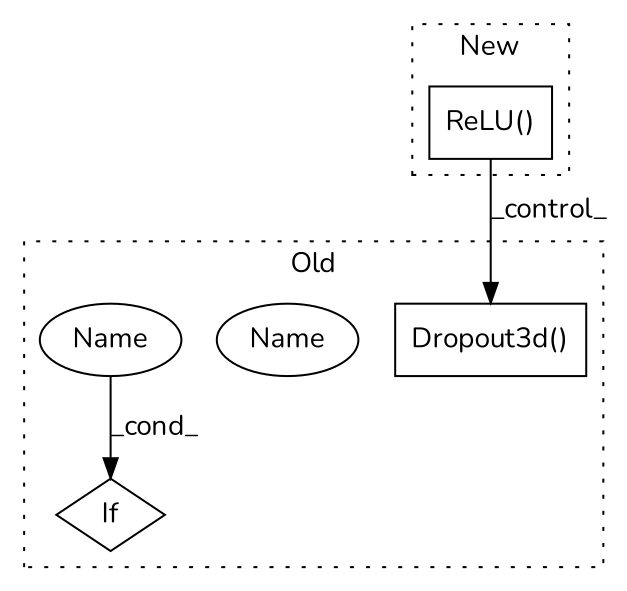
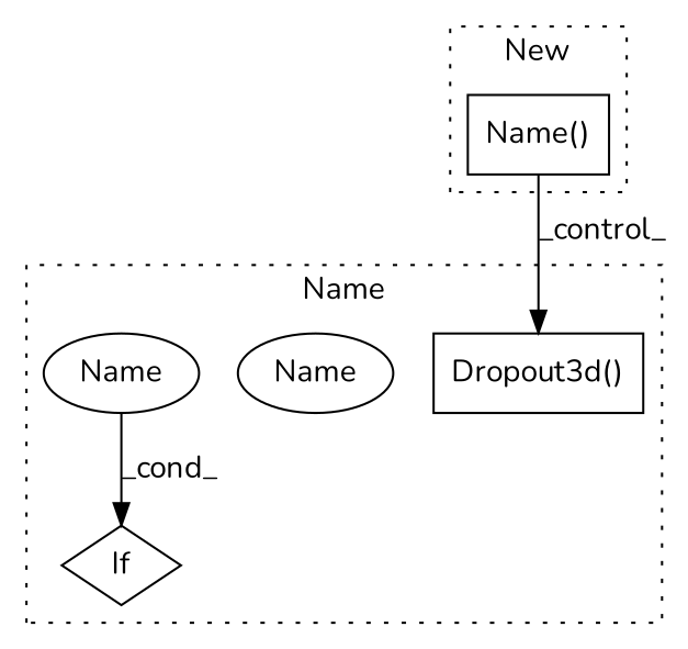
  digraph {
    fontname=Nunito
    node [a=75 fontname=Nunito l=7 s=2485 shape=box]
    edge [fontname=Nunito]
    n1 [l=14 label="Dropout3d()" s=2518]
    n2 [a=96 l="3,15" label=If s="2482,2492" shape=diamond]
    n3 [a=87 label=Name shape=ellipse]
    n4 [a=87 label=Name shape=ellipse]
-   n5 [l=21 label="ReLU()" s=1820]
+   n5 [l=21 label="Name()" s=1820]
    subgraph cluster_1 {
-     label=Old
+     label=Name
      style=dotted
      n1
      n2
      n3
      n4
    }
    subgraph cluster_2 {
      label=New
      style=dotted
      n5
    }
    n4 -> n2 [label=_cond_]
    n5 -> n1 [label=_control_]
  }
